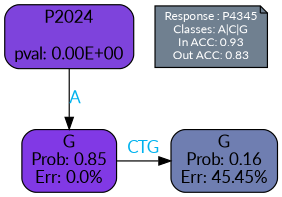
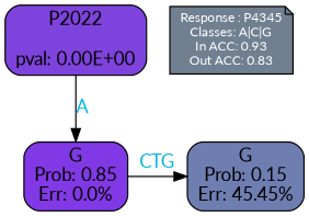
  digraph {
    fontname=Lato
    ranksep=equally
    splines=polylines
    node [color=black fontname=Lato shape=box style="filled, rounded"]
    edge [fontcolor=deepskyblue2 fontname=Lato]
    n1 [fillcolor="#8139e5" label="G\nProb: 0.85\nErr: 0.0%"]
-   n2 [fillcolor="#6f7eb1" label="G\nProb: 0.16\nErr: 45.45%"]
+   n2 [fillcolor="#6f7eb1" label="G\nProb: 0.15\nErr: 45.45%"]
    n3 [align=left fillcolor=slategray fontcolor=white fontsize=10 label="Response : P4345\nClasses: A|C|G\nIn ACC: 0.93\nOut ACC: 0.83\n" shape=note style=filled]
-   n4 [fillcolor="#7e43dc" label="P2024\n\npval: 0.00E+00"]
+   n4 [fillcolor="#7e43dc" label="P2022\n\npval: 0.00E+00"]
    subgraph sub_1 {
      rank=same
      n1
      n2
    }
    subgraph sub_2 {
      rank=same
      n3
      n4
    }
    n1 -> n2 [label=CTG]
    n4 -> n1 [label=A]
  }
